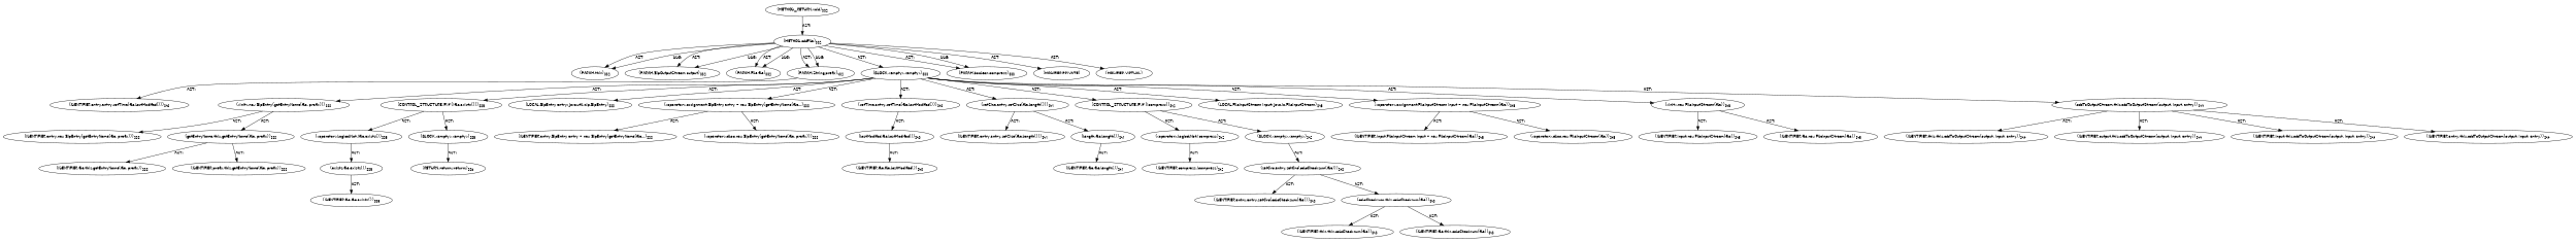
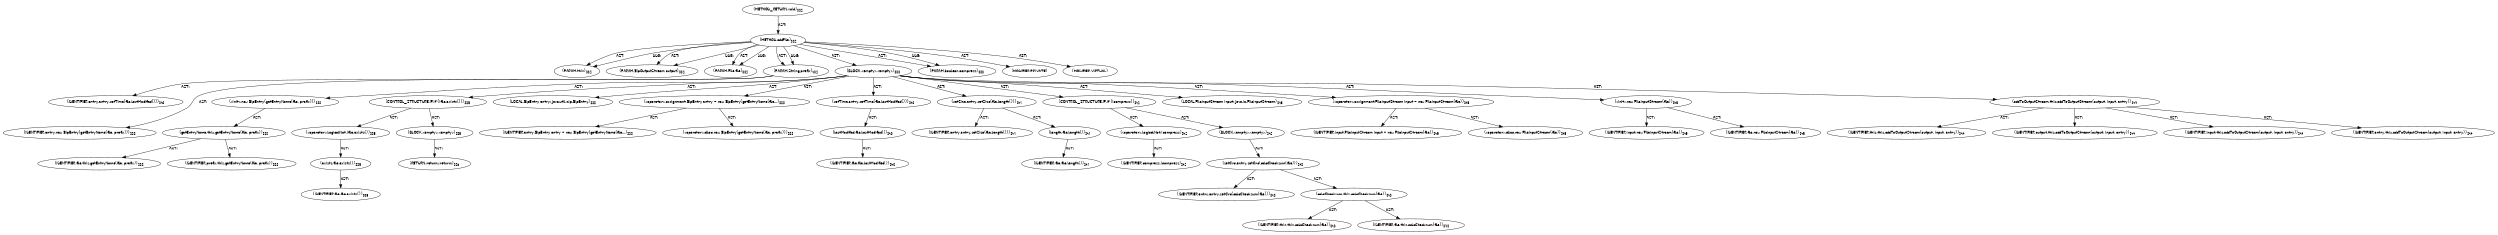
  digraph {
    fontname="Patrick Hand"
    node [fontname="Patrick Hand"]
    edge [fontname="Patrick Hand"]
    n1 [label=<(METHOD,addFile)<SUB>332</SUB>>]
    n2 [label=<(PARAM,this)<SUB>332</SUB>>]
    n3 [label=<(PARAM,ZipOutputStream output)<SUB>332</SUB>>]
    n4 [label=<(PARAM,File file)<SUB>332</SUB>>]
    n5 [label=<(PARAM,String prefix)<SUB>432</SUB>>]
    n6 [label=<(PARAM,boolean compress)<SUB>333</SUB>>]
    n7 [label=<(BLOCK,&lt;empty&gt;,&lt;empty&gt;)<SUB>333</SUB>>]
    n8 [label=<(MODIFIER,PRIVATE)>]
    n9 [label=<(MODIFIER,VIRTUAL)>]
    n10 [label=<(IDENTIFIER,entry,entry.setTime(file.lastModified()))<SUB>340</SUB>>]
    n11 [label=<(CONTROL_STRUCTURE,IF,if (!file.exists()))<SUB>335</SUB>>]
    n12 [label=<(LOCAL,ZipEntry entry: java.util.zip.ZipEntry)<SUB>338</SUB>>]
    n13 [label=<(&lt;operator&gt;.assignment,ZipEntry entry = new ZipEntry(getEntryName(file...)<SUB>338</SUB>>]
    n14 [label=<(&lt;init&gt;,new ZipEntry(getEntryName(file, prefix)))<SUB>338</SUB>>]
    n15 [label=<(setTime,entry.setTime(file.lastModified()))<SUB>340</SUB>>]
    n16 [label=<(setSize,entry.setSize(file.length()))<SUB>341</SUB>>]
    n17 [label=<(CONTROL_STRUCTURE,IF,if (!compress))<SUB>342</SUB>>]
    n18 [label=<(LOCAL,FileInputStream input: java.io.FileInputStream)<SUB>345</SUB>>]
    n19 [label=<(&lt;operator&gt;.assignment,FileInputStream input = new FileInputStream(file))<SUB>345</SUB>>]
    n20 [label=<(&lt;init&gt;,new FileInputStream(file))<SUB>345</SUB>>]
    n21 [label=<(addToOutputStream,this.addToOutputStream(output, input, entry))<SUB>347</SUB>>]
    n22 [label=<(METHOD_RETURN,void)<SUB>332</SUB>>]
    n23 [label=<(&lt;operator&gt;.logicalNot,!file.exists())<SUB>335</SUB>>]
    n24 [label=<(BLOCK,&lt;empty&gt;,&lt;empty&gt;)<SUB>335</SUB>>]
    n25 [label=<(IDENTIFIER,entry,ZipEntry entry = new ZipEntry(getEntryName(file...)<SUB>338</SUB>>]
    n26 [label=<(&lt;operator&gt;.alloc,new ZipEntry(getEntryName(file, prefix)))<SUB>338</SUB>>]
    n27 [label=<(IDENTIFIER,entry,new ZipEntry(getEntryName(file, prefix)))<SUB>338</SUB>>]
    n28 [label=<(getEntryName,this.getEntryName(file, prefix))<SUB>338</SUB>>]
    n29 [label=<(lastModified,file.lastModified())<SUB>340</SUB>>]
    n30 [label=<(IDENTIFIER,entry,entry.setSize(file.length()))<SUB>341</SUB>>]
    n31 [label=<(length,file.length())<SUB>341</SUB>>]
    n32 [label=<(&lt;operator&gt;.logicalNot,!compress)<SUB>342</SUB>>]
    n33 [label=<(BLOCK,&lt;empty&gt;,&lt;empty&gt;)<SUB>342</SUB>>]
    n34 [label=<(IDENTIFIER,input,FileInputStream input = new FileInputStream(file))<SUB>345</SUB>>]
    n35 [label=<(&lt;operator&gt;.alloc,new FileInputStream(file))<SUB>345</SUB>>]
    n36 [label=<(IDENTIFIER,input,new FileInputStream(file))<SUB>345</SUB>>]
    n37 [label=<(IDENTIFIER,file,new FileInputStream(file))<SUB>345</SUB>>]
    n38 [label=<(IDENTIFIER,this,this.addToOutputStream(output, input, entry))<SUB>347</SUB>>]
    n39 [label=<(IDENTIFIER,output,this.addToOutputStream(output, input, entry))<SUB>347</SUB>>]
    n40 [label=<(IDENTIFIER,input,this.addToOutputStream(output, input, entry))<SUB>347</SUB>>]
    n41 [label=<(IDENTIFIER,entry,this.addToOutputStream(output, input, entry))<SUB>347</SUB>>]
    n42 [label=<(exists,file.exists())<SUB>335</SUB>>]
    n43 [label=<(RETURN,return;,return;)<SUB>336</SUB>>]
    n44 [label=<(IDENTIFIER,file,file.exists())<SUB>335</SUB>>]
    n45 [label=<(IDENTIFIER,file,this.getEntryName(file, prefix))<SUB>338</SUB>>]
    n46 [label=<(IDENTIFIER,prefix,this.getEntryName(file, prefix))<SUB>338</SUB>>]
    n47 [label=<(IDENTIFIER,file,file.lastModified())<SUB>340</SUB>>]
    n48 [label=<(IDENTIFIER,file,file.length())<SUB>341</SUB>>]
    n49 [label=<(IDENTIFIER,compress,!compress)<SUB>342</SUB>>]
    n50 [label=<(setCrc,entry.setCrc(calcChecksum(file)))<SUB>343</SUB>>]
    n51 [label=<(IDENTIFIER,entry,entry.setCrc(calcChecksum(file)))<SUB>343</SUB>>]
    n52 [label=<(calcChecksum,this.calcChecksum(file))<SUB>343</SUB>>]
    n53 [label=<(IDENTIFIER,this,this.calcChecksum(file))<SUB>343</SUB>>]
-   n54 [label=<(IDENTIFIER,file,this.calcChecksum(file))<SUB>343</SUB>>]
+   n54 [label=<(IDENTIFIER,file,this.calcChecksum(file))<SUB>373</SUB>>]
    n1 -> n2 [label="AST: "]
    n1 -> n2 [label="DDG: "]
    n1 -> n3 [label="AST: "]
    n1 -> n3 [label="DDG: "]
    n1 -> n4 [label="AST: "]
    n1 -> n4 [label="DDG: "]
    n1 -> n5 [label="AST: "]
    n1 -> n5 [label="DDG: "]
    n1 -> n6 [label="AST: "]
    n1 -> n6 [label="DDG: "]
    n1 -> n7 [label="AST: "]
    n1 -> n8 [label="AST: "]
    n1 -> n9 [label="AST: "]
    n5 -> n10 [label="AST: "]
    n7 -> n11 [label="AST: "]
    n7 -> n12 [label="AST: "]
    n7 -> n13 [label="AST: "]
    n7 -> n14 [label="AST: "]
    n7 -> n15 [label="AST: "]
    n7 -> n16 [label="AST: "]
    n7 -> n17 [label="AST: "]
    n7 -> n18 [label="AST: "]
    n7 -> n19 [label="AST: "]
    n7 -> n20 [label="AST: "]
    n7 -> n21 [label="AST: "]
    n11 -> n23 [label="AST: "]
    n11 -> n24 [label="AST: "]
    n13 -> n25 [label="AST: "]
    n13 -> n26 [label="AST: "]
-   n14 -> n27 [label="AST: "]
+   n5 -> n27 [label="AST: "]
    n14 -> n28 [label="AST: "]
    n15 -> n29 [label="AST: "]
    n16 -> n30 [label="AST: "]
    n16 -> n31 [label="AST: "]
    n17 -> n32 [label="AST: "]
    n17 -> n33 [label="AST: "]
    n19 -> n34 [label="AST: "]
    n19 -> n35 [label="AST: "]
    n20 -> n36 [label="AST: "]
    n20 -> n37 [label="AST: "]
    n21 -> n38 [label="AST: "]
    n21 -> n39 [label="AST: "]
    n21 -> n40 [label="AST: "]
    n21 -> n41 [label="AST: "]
    n22 -> n1 [label="AST: "]
    n23 -> n42 [label="AST: "]
    n24 -> n43 [label="AST: "]
    n28 -> n45 [label="AST: "]
    n28 -> n46 [label="AST: "]
    n29 -> n47 [label="AST: "]
    n31 -> n48 [label="AST: "]
    n32 -> n49 [label="AST: "]
    n33 -> n50 [label="AST: "]
    n42 -> n44 [label="AST: "]
    n50 -> n51 [label="AST: "]
    n50 -> n52 [label="AST: "]
    n52 -> n53 [label="AST: "]
    n52 -> n54 [label="AST: "]
  }
